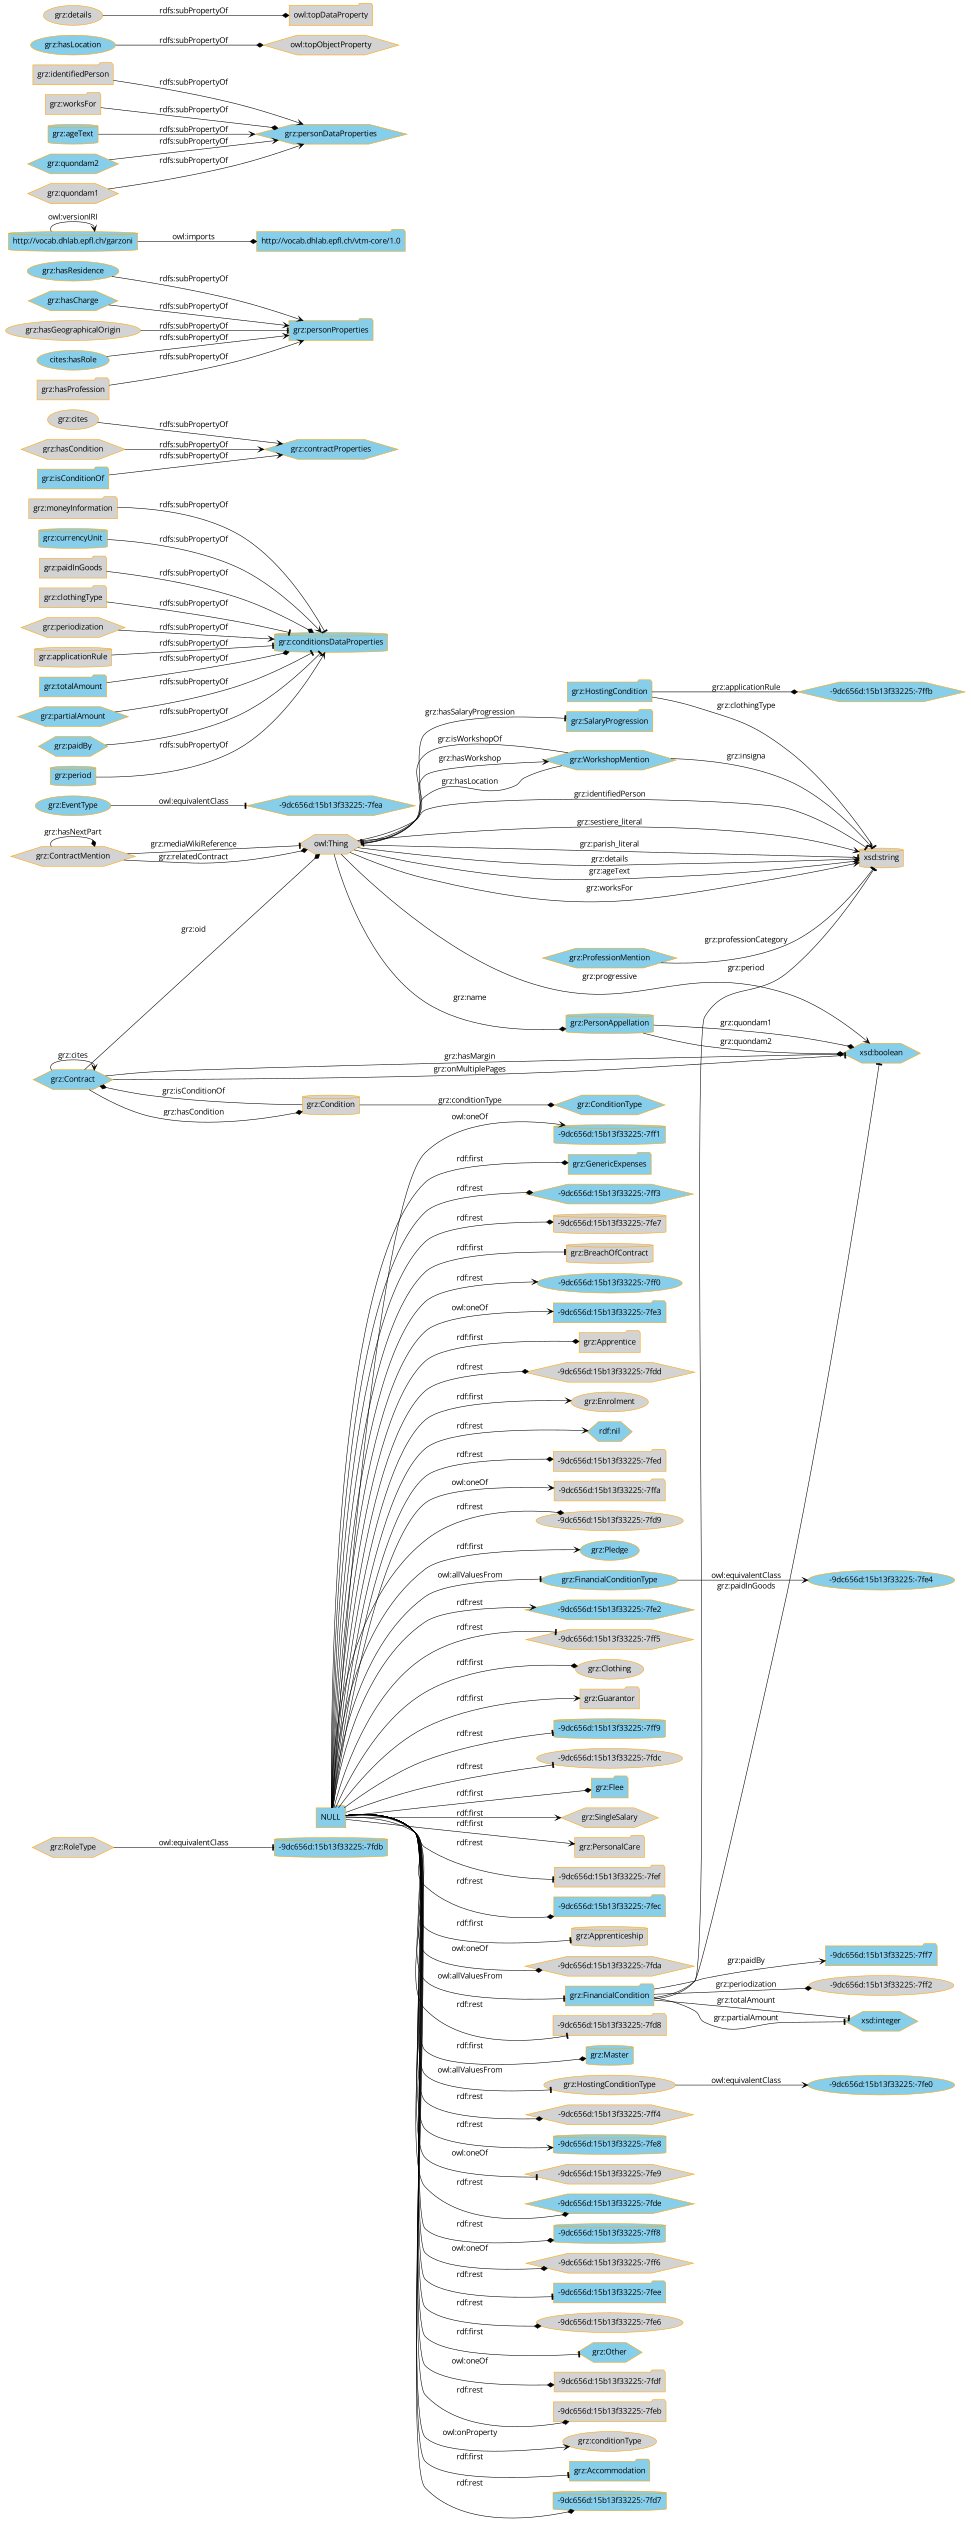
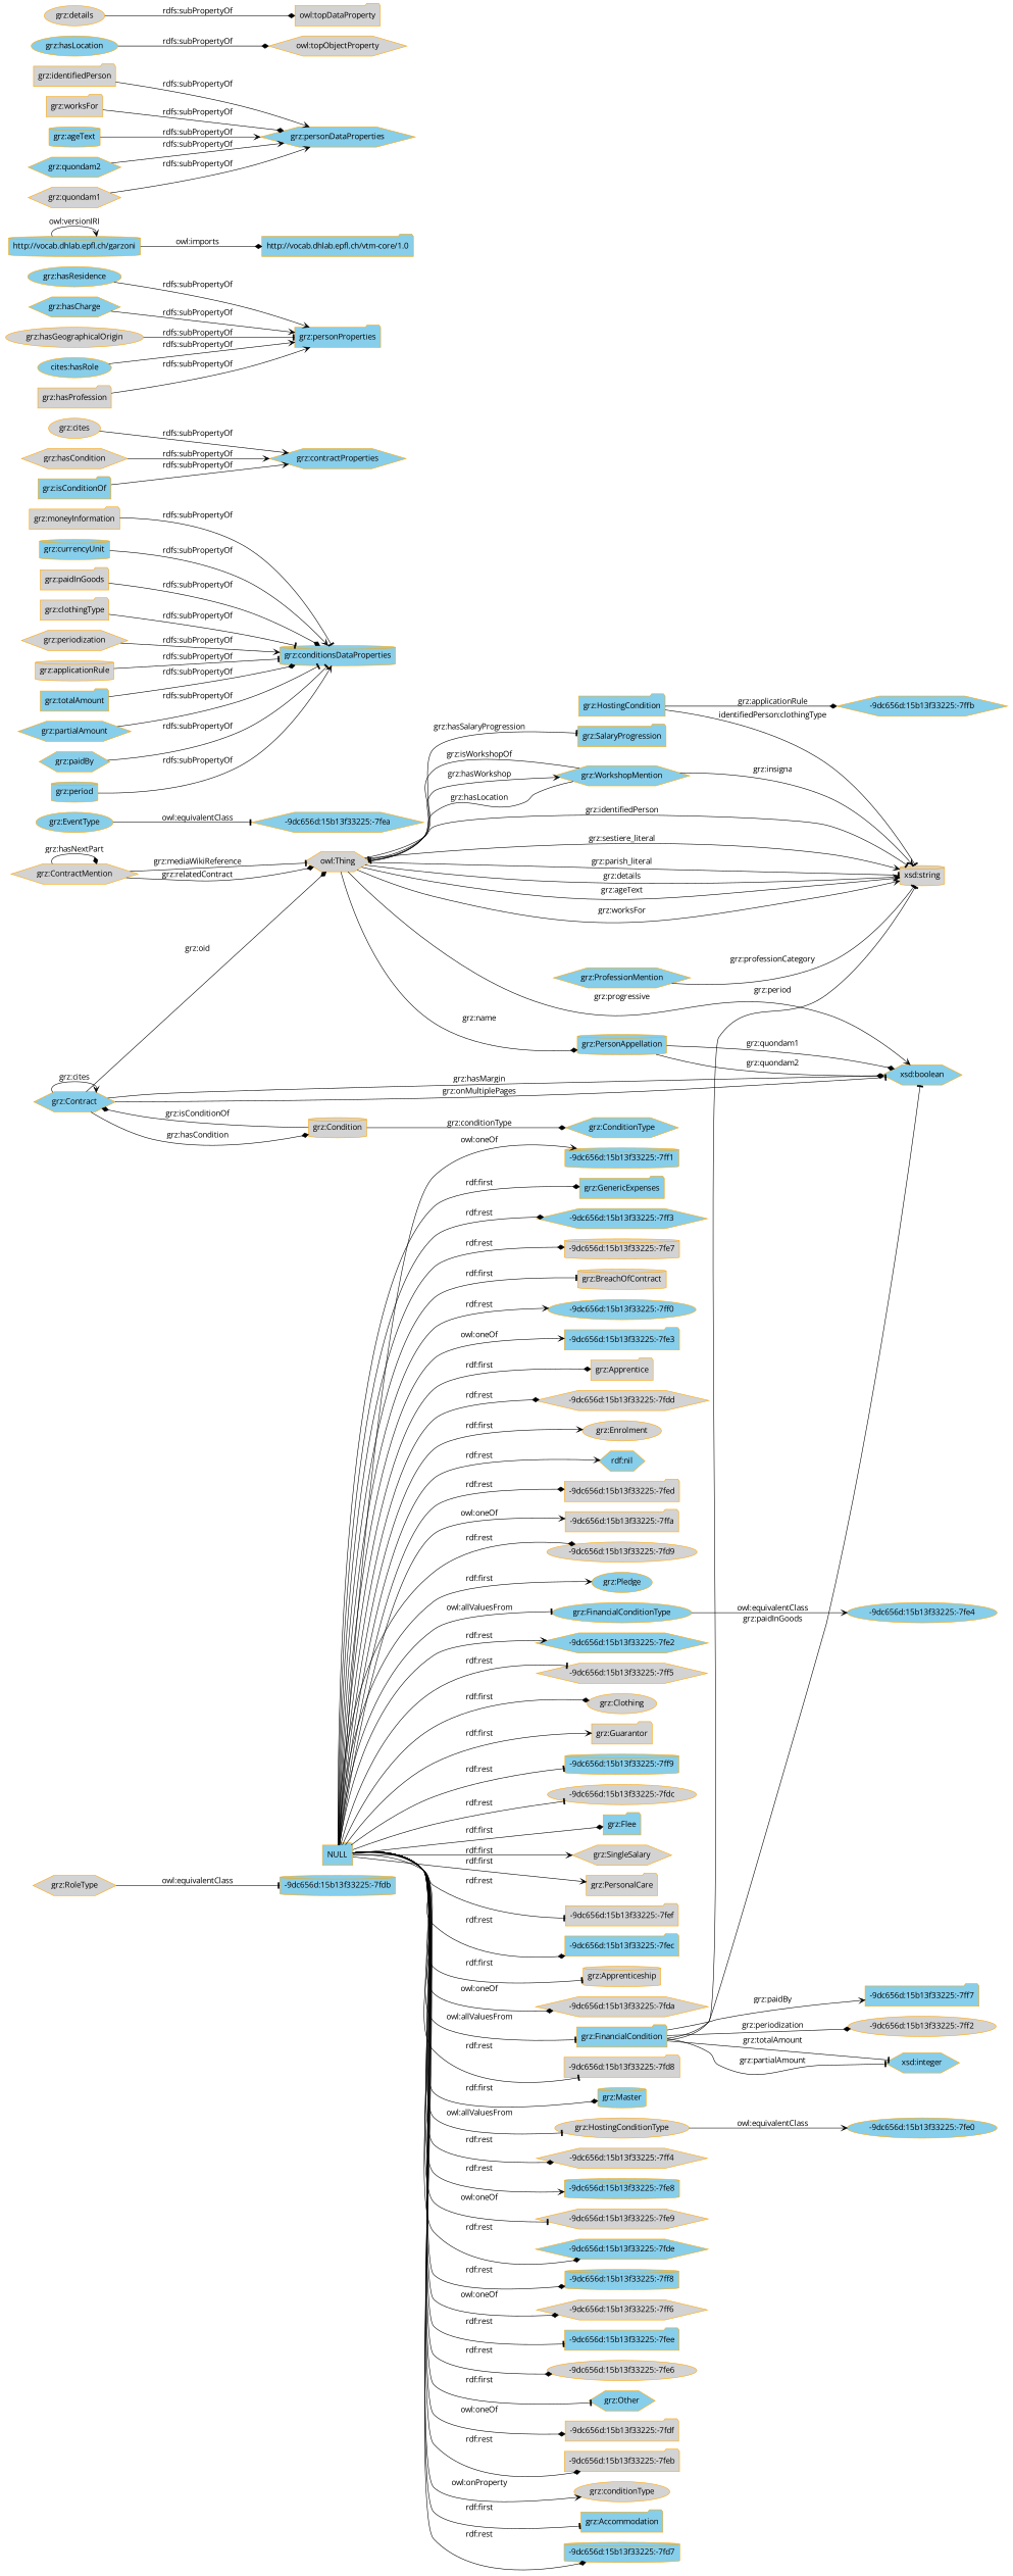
  digraph {
    fontname="Open Sans"
    rankdir=LR
    node [color=orange fillcolor=skyblue fontname="Open Sans" shape=hexagon style=filled]
    edge [arrowhead=vee fontname="Open Sans"]
    "grz:RoleType" [fillcolor=lightgrey]
    "-9dc656d:15b13f33225:-7fdb" [shape=cylinder]
    "grz:FinancialConditionType" [shape=ellipse]
    "-9dc656d:15b13f33225:-7fe4" [shape=ellipse]
    "grz:ContractMention" [fillcolor=lightgrey]
    "owl:Thing" [fillcolor=lightgrey]
    "xsd:string" [fillcolor=lightgrey shape=cylinder]
    "grz:WorkshopMention"
    "xsd:boolean"
    "grz:PersonAppellation" [shape=cylinder]
    "grz:SalaryProgression" [shape=folder]
    "grz:ProfessionMention"
    "grz:EventType" [shape=ellipse]
    "-9dc656d:15b13f33225:-7fea"
    "grz:Contract"
    "grz:Condition" [fillcolor=lightgrey shape=cylinder]
    "grz:ConditionType"
    "grz:HostingCondition" [shape=folder]
    "-9dc656d:15b13f33225:-7ffb"
    "grz:FinancialCondition" [shape=folder]
    "-9dc656d:15b13f33225:-7ff2" [fillcolor=lightgrey shape=ellipse]
    "xsd:integer"
    "-9dc656d:15b13f33225:-7ff7" [shape=folder]
    "grz:HostingConditionType" [fillcolor=lightgrey shape=ellipse]
    "-9dc656d:15b13f33225:-7fe0" [shape=ellipse]
    "grz:moneyInformation" [fillcolor=lightgrey shape=folder]
    "grz:conditionsDataProperties" [shape=cylinder]
    "grz:currencyUnit" [shape=cylinder]
    "grz:cites" [fillcolor=lightgrey shape=ellipse]
    "grz:contractProperties"
    "grz:paidInGoods" [fillcolor=lightgrey shape=folder]
    "grz:hasResidence" [shape=ellipse]
    "grz:personProperties" [shape=folder]
    "grz:hasCharge"
    "http://vocab.dhlab.epfl.ch/garzoni" [shape=cylinder]
    "http://vocab.dhlab.epfl.ch/vtm-core/1.0" [shape=folder]
    "grz:clothingType" [fillcolor=lightgrey shape=folder]
    "grz:periodization" [fillcolor=lightgrey]
    "grz:identifiedPerson" [fillcolor=lightgrey shape=folder]
    "grz:personDataProperties"
    "grz:hasCondition" [fillcolor=lightgrey]
    "grz:hasLocation" [shape=ellipse]
    "owl:topObjectProperty" [fillcolor=lightgrey]
    "grz:applicationRule" [fillcolor=lightgrey shape=cylinder]
    "grz:worksFor" [fillcolor=lightgrey shape=folder]
    "grz:totalAmount" [shape=folder]
    NULL [shape=folder]
    "-9dc656d:15b13f33225:-7ff4" [fillcolor=lightgrey]
    "-9dc656d:15b13f33225:-7fe8" [shape=cylinder]
    "-9dc656d:15b13f33225:-7fe9" [fillcolor=lightgrey]
    "-9dc656d:15b13f33225:-7fde"
    "-9dc656d:15b13f33225:-7ff8" [shape=cylinder]
    "-9dc656d:15b13f33225:-7ff6" [fillcolor=lightgrey]
    "-9dc656d:15b13f33225:-7fee" [shape=folder]
    "-9dc656d:15b13f33225:-7fe6" [fillcolor=lightgrey shape=ellipse]
    "grz:Other"
    "-9dc656d:15b13f33225:-7fdf" [fillcolor=lightgrey shape=folder]
    "-9dc656d:15b13f33225:-7feb" [fillcolor=lightgrey shape=folder]
    "grz:conditionType" [fillcolor=lightgrey shape=ellipse]
    "grz:Accommodation" [shape=folder]
    "-9dc656d:15b13f33225:-7fd7" [shape=cylinder]
    "-9dc656d:15b13f33225:-7ff1" [shape=cylinder]
    "grz:GenericExpenses" [shape=folder]
    "-9dc656d:15b13f33225:-7ff3"
    "-9dc656d:15b13f33225:-7fe7" [fillcolor=lightgrey shape=cylinder]
    "grz:BreachOfContract" [fillcolor=lightgrey shape=cylinder]
    "-9dc656d:15b13f33225:-7ff0" [shape=ellipse]
    "-9dc656d:15b13f33225:-7fe3" [shape=folder]
    "grz:Apprentice" [fillcolor=lightgrey shape=folder]
    "-9dc656d:15b13f33225:-7fdd" [fillcolor=lightgrey]
    "grz:Enrolment" [fillcolor=lightgrey shape=ellipse]
    "rdf:nil"
    "-9dc656d:15b13f33225:-7fed" [fillcolor=lightgrey shape=folder]
    "-9dc656d:15b13f33225:-7ffa" [fillcolor=lightgrey shape=folder]
    "-9dc656d:15b13f33225:-7fd9" [fillcolor=lightgrey shape=ellipse]
    "grz:Pledge" [shape=ellipse]
    "-9dc656d:15b13f33225:-7fe2"
    "-9dc656d:15b13f33225:-7ff5" [fillcolor=lightgrey]
    "grz:Clothing" [fillcolor=lightgrey shape=ellipse]
    "grz:Guarantor" [fillcolor=lightgrey shape=folder]
    "-9dc656d:15b13f33225:-7ff9" [shape=cylinder]
    "-9dc656d:15b13f33225:-7fdc" [fillcolor=lightgrey shape=ellipse]
    "grz:Flee" [shape=folder]
    "grz:SingleSalary" [fillcolor=lightgrey]
    "grz:PersonalCare" [fillcolor=lightgrey shape=folder]
    "-9dc656d:15b13f33225:-7fef" [fillcolor=lightgrey shape=folder]
    "-9dc656d:15b13f33225:-7fec" [shape=folder]
    "grz:Apprenticeship" [fillcolor=lightgrey shape=cylinder]
    "-9dc656d:15b13f33225:-7fda" [fillcolor=lightgrey]
    "-9dc656d:15b13f33225:-7fd8" [fillcolor=lightgrey shape=folder]
    "grz:Master" [shape=cylinder]
    "grz:hasGeographicalOrigin" [fillcolor=lightgrey shape=ellipse]
    "grz:partialAmount"
    n94 [label="cites:hasRole" shape=ellipse]
    "grz:ageText" [shape=cylinder]
    "grz:paidBy"
    "grz:quondam2"
    "grz:details" [fillcolor=lightgrey shape=ellipse]
    "owl:topDataProperty" [fillcolor=lightgrey shape=folder]
    "grz:isConditionOf" [shape=folder]
    "grz:hasProfession" [fillcolor=lightgrey shape=folder]
    "grz:period" [shape=cylinder]
    "grz:quondam1" [fillcolor=lightgrey]
    "grz:RoleType" -> "-9dc656d:15b13f33225:-7fdb" [arrowhead=tee label="owl:equivalentClass"]
    "grz:FinancialConditionType" -> "-9dc656d:15b13f33225:-7fe4" [label="owl:equivalentClass"]
    "grz:ContractMention" -> "grz:ContractMention" [arrowhead=diamond label="grz:hasNextPart"]
    "grz:ContractMention" -> "owl:Thing" [arrowhead=diamond label="grz:relatedContract"]
    "grz:ContractMention" -> "owl:Thing" [arrowhead=tee label="grz:mediaWikiReference"]
    "owl:Thing" -> "xsd:string" [arrowhead=tee label="grz:identifiedPerson"]
    "owl:Thing" -> "xsd:string" [label="grz:sestiere_literal"]
    "owl:Thing" -> "xsd:string" [arrowhead=tee label="grz:parish_literal"]
    "owl:Thing" -> "xsd:string" [label="grz:details"]
    "owl:Thing" -> "xsd:string" [label="grz:ageText"]
    "owl:Thing" -> "xsd:string" [label="grz:worksFor"]
    "owl:Thing" -> "grz:WorkshopMention" [label="grz:hasWorkshop"]
    "owl:Thing" -> "xsd:boolean" [label="grz:progressive"]
    "owl:Thing" -> "grz:PersonAppellation" [arrowhead=diamond label="grz:name"]
    "owl:Thing" -> "grz:SalaryProgression" [arrowhead=tee label="grz:hasSalaryProgression"]
    "grz:WorkshopMention" -> "owl:Thing" [arrowhead=tee label="grz:hasLocation"]
    "grz:WorkshopMention" -> "owl:Thing" [arrowhead=tee label="grz:isWorkshopOf"]
    "grz:WorkshopMention" -> "xsd:string" [label="grz:insigna"]
    "grz:PersonAppellation" -> "xsd:boolean" [arrowhead=diamond label="grz:quondam1"]
    "grz:PersonAppellation" -> "xsd:boolean" [arrowhead=diamond label="grz:quondam2"]
    "grz:ProfessionMention" -> "xsd:string" [arrowhead=tee label="grz:professionCategory"]
    "grz:EventType" -> "-9dc656d:15b13f33225:-7fea" [arrowhead=tee label="owl:equivalentClass"]
    "grz:Contract" -> "owl:Thing" [arrowhead=diamond label="grz:oid"]
    "grz:Contract" -> "xsd:boolean" [arrowhead=diamond label="grz:hasMargin"]
    "grz:Contract" -> "xsd:boolean" [arrowhead=tee label="grz:onMultiplePages"]
    "grz:Contract" -> "grz:Contract" [label="grz:cites"]
    "grz:Contract" -> "grz:Condition" [arrowhead=diamond label="grz:hasCondition"]
    "grz:Condition" -> "grz:Contract" [arrowhead=diamond label="grz:isConditionOf"]
    "grz:Condition" -> "grz:ConditionType" [arrowhead=diamond label="grz:conditionType"]
-   "grz:HostingCondition" -> "xsd:string" [arrowhead=tee label="grz:clothingType"]
+   "grz:HostingCondition" -> "xsd:string" [arrowhead=tee label="identifiedPerson:clothingType"]
    "grz:HostingCondition" -> "-9dc656d:15b13f33225:-7ffb" [arrowhead=diamond label="grz:applicationRule"]
    "grz:FinancialCondition" -> "xsd:string" [arrowhead=tee label="grz:period"]
    "grz:FinancialCondition" -> "xsd:boolean" [arrowhead=tee label="grz:paidInGoods"]
    "grz:FinancialCondition" -> "-9dc656d:15b13f33225:-7ff2" [arrowhead=diamond label="grz:periodization"]
    "grz:FinancialCondition" -> "xsd:integer" [arrowhead=tee label="grz:totalAmount"]
    "grz:FinancialCondition" -> "xsd:integer" [arrowhead=tee label="grz:partialAmount"]
    "grz:FinancialCondition" -> "-9dc656d:15b13f33225:-7ff7" [label="grz:paidBy"]
    "grz:HostingConditionType" -> "-9dc656d:15b13f33225:-7fe0" [label="owl:equivalentClass"]
    "grz:moneyInformation" -> "grz:conditionsDataProperties" [arrowhead=tee label="rdfs:subPropertyOf"]
    "grz:currencyUnit" -> "grz:conditionsDataProperties" [label="rdfs:subPropertyOf"]
    "grz:cites" -> "grz:contractProperties" [label="rdfs:subPropertyOf"]
    "grz:paidInGoods" -> "grz:conditionsDataProperties" [arrowhead=diamond label="rdfs:subPropertyOf"]
    "grz:hasResidence" -> "grz:personProperties" [label="rdfs:subPropertyOf"]
    "grz:hasCharge" -> "grz:personProperties" [label="rdfs:subPropertyOf"]
    "http://vocab.dhlab.epfl.ch/garzoni" -> "http://vocab.dhlab.epfl.ch/garzoni" [label="owl:versionIRI"]
    "http://vocab.dhlab.epfl.ch/garzoni" -> "http://vocab.dhlab.epfl.ch/vtm-core/1.0" [arrowhead=diamond label="owl:imports"]
    "grz:clothingType" -> "grz:conditionsDataProperties" [arrowhead=tee label="rdfs:subPropertyOf"]
    "grz:periodization" -> "grz:conditionsDataProperties" [label="rdfs:subPropertyOf"]
    "grz:identifiedPerson" -> "grz:personDataProperties" [label="rdfs:subPropertyOf"]
    "grz:hasCondition" -> "grz:contractProperties" [label="rdfs:subPropertyOf"]
    "grz:hasLocation" -> "owl:topObjectProperty" [arrowhead=diamond label="rdfs:subPropertyOf"]
    "grz:applicationRule" -> "grz:conditionsDataProperties" [arrowhead=tee label="rdfs:subPropertyOf"]
    "grz:worksFor" -> "grz:personDataProperties" [arrowhead=diamond label="rdfs:subPropertyOf"]
    "grz:totalAmount" -> "grz:conditionsDataProperties" [arrowhead=diamond label="rdfs:subPropertyOf"]
    NULL -> "grz:FinancialConditionType" [arrowhead=tee label="owl:allValuesFrom"]
    NULL -> "grz:FinancialCondition" [arrowhead=tee label="owl:allValuesFrom"]
    NULL -> "grz:HostingConditionType" [arrowhead=tee label="owl:allValuesFrom"]
    NULL -> "-9dc656d:15b13f33225:-7ff4" [arrowhead=diamond label="rdf:rest"]
    NULL -> "-9dc656d:15b13f33225:-7fe8" [label="rdf:rest"]
    NULL -> "-9dc656d:15b13f33225:-7fe9" [arrowhead=tee label="owl:oneOf"]
    NULL -> "-9dc656d:15b13f33225:-7fde" [arrowhead=diamond label="rdf:rest"]
    NULL -> "-9dc656d:15b13f33225:-7ff8" [arrowhead=diamond label="rdf:rest"]
    NULL -> "-9dc656d:15b13f33225:-7ff6" [arrowhead=diamond label="owl:oneOf"]
    NULL -> "-9dc656d:15b13f33225:-7fee" [arrowhead=tee label="rdf:rest"]
    NULL -> "-9dc656d:15b13f33225:-7fe6" [arrowhead=diamond label="rdf:rest"]
    NULL -> "grz:Other" [arrowhead=tee label="rdf:first"]
    NULL -> "-9dc656d:15b13f33225:-7fdf" [arrowhead=diamond label="owl:oneOf"]
    NULL -> "-9dc656d:15b13f33225:-7feb" [arrowhead=diamond label="rdf:rest"]
    NULL -> "grz:conditionType" [label="owl:onProperty"]
    NULL -> "grz:Accommodation" [arrowhead=tee label="rdf:first"]
    NULL -> "-9dc656d:15b13f33225:-7fd7" [arrowhead=diamond label="rdf:rest"]
    NULL -> "-9dc656d:15b13f33225:-7ff1" [label="owl:oneOf"]
    NULL -> "grz:GenericExpenses" [arrowhead=diamond label="rdf:first"]
    NULL -> "-9dc656d:15b13f33225:-7ff3" [arrowhead=diamond label="rdf:rest"]
    NULL -> "-9dc656d:15b13f33225:-7fe7" [arrowhead=diamond label="rdf:rest"]
    NULL -> "grz:BreachOfContract" [arrowhead=tee label="rdf:first"]
    NULL -> "-9dc656d:15b13f33225:-7ff0" [label="rdf:rest"]
    NULL -> "-9dc656d:15b13f33225:-7fe3" [label="owl:oneOf"]
    NULL -> "grz:Apprentice" [arrowhead=diamond label="rdf:first"]
    NULL -> "-9dc656d:15b13f33225:-7fdd" [arrowhead=diamond label="rdf:rest"]
    NULL -> "grz:Enrolment" [label="rdf:first"]
    NULL -> "rdf:nil" [label="rdf:rest"]
    NULL -> "-9dc656d:15b13f33225:-7fed" [arrowhead=diamond label="rdf:rest"]
    NULL -> "-9dc656d:15b13f33225:-7ffa" [label="owl:oneOf"]
    NULL -> "-9dc656d:15b13f33225:-7fd9" [arrowhead=diamond label="rdf:rest"]
    NULL -> "grz:Pledge" [label="rdf:first"]
    NULL -> "-9dc656d:15b13f33225:-7fe2" [label="rdf:rest"]
    NULL -> "-9dc656d:15b13f33225:-7ff5" [arrowhead=tee label="rdf:rest"]
    NULL -> "grz:Clothing" [arrowhead=diamond label="rdf:first"]
    NULL -> "grz:Guarantor" [label="rdf:first"]
    NULL -> "-9dc656d:15b13f33225:-7ff9" [arrowhead=tee label="rdf:rest"]
    NULL -> "-9dc656d:15b13f33225:-7fdc" [arrowhead=tee label="rdf:rest"]
    NULL -> "grz:Flee" [arrowhead=diamond label="rdf:first"]
    NULL -> "grz:SingleSalary" [label="rdf:first"]
    NULL -> "grz:PersonalCare" [label="rdf:first"]
    NULL -> "-9dc656d:15b13f33225:-7fef" [arrowhead=tee label="rdf:rest"]
    NULL -> "-9dc656d:15b13f33225:-7fec" [arrowhead=diamond label="rdf:rest"]
    NULL -> "grz:Apprenticeship" [arrowhead=tee label="rdf:first"]
    NULL -> "-9dc656d:15b13f33225:-7fda" [arrowhead=diamond label="owl:oneOf"]
    NULL -> "-9dc656d:15b13f33225:-7fd8" [arrowhead=tee label="rdf:rest"]
    NULL -> "grz:Master" [arrowhead=diamond label="rdf:first"]
    "grz:hasGeographicalOrigin" -> "grz:personProperties" [arrowhead=tee label="rdfs:subPropertyOf"]
    "grz:partialAmount" -> "grz:conditionsDataProperties" [arrowhead=tee label="rdfs:subPropertyOf"]
    n94 -> "grz:personProperties" [label="rdfs:subPropertyOf"]
    "grz:ageText" -> "grz:personDataProperties" [label="rdfs:subPropertyOf"]
    "grz:paidBy" -> "grz:conditionsDataProperties" [arrowhead=tee label="rdfs:subPropertyOf"]
    "grz:quondam2" -> "grz:personDataProperties" [label="rdfs:subPropertyOf"]
    "grz:details" -> "owl:topDataProperty" [arrowhead=diamond label="rdfs:subPropertyOf"]
    "grz:isConditionOf" -> "grz:contractProperties" [label="rdfs:subPropertyOf"]
    "grz:hasProfession" -> "grz:personProperties" [label="rdfs:subPropertyOf"]
    "grz:period" -> "grz:conditionsDataProperties" [label="rdfs:subPropertyOf"]
    "grz:quondam1" -> "grz:personDataProperties" [label="rdfs:subPropertyOf"]
  }
